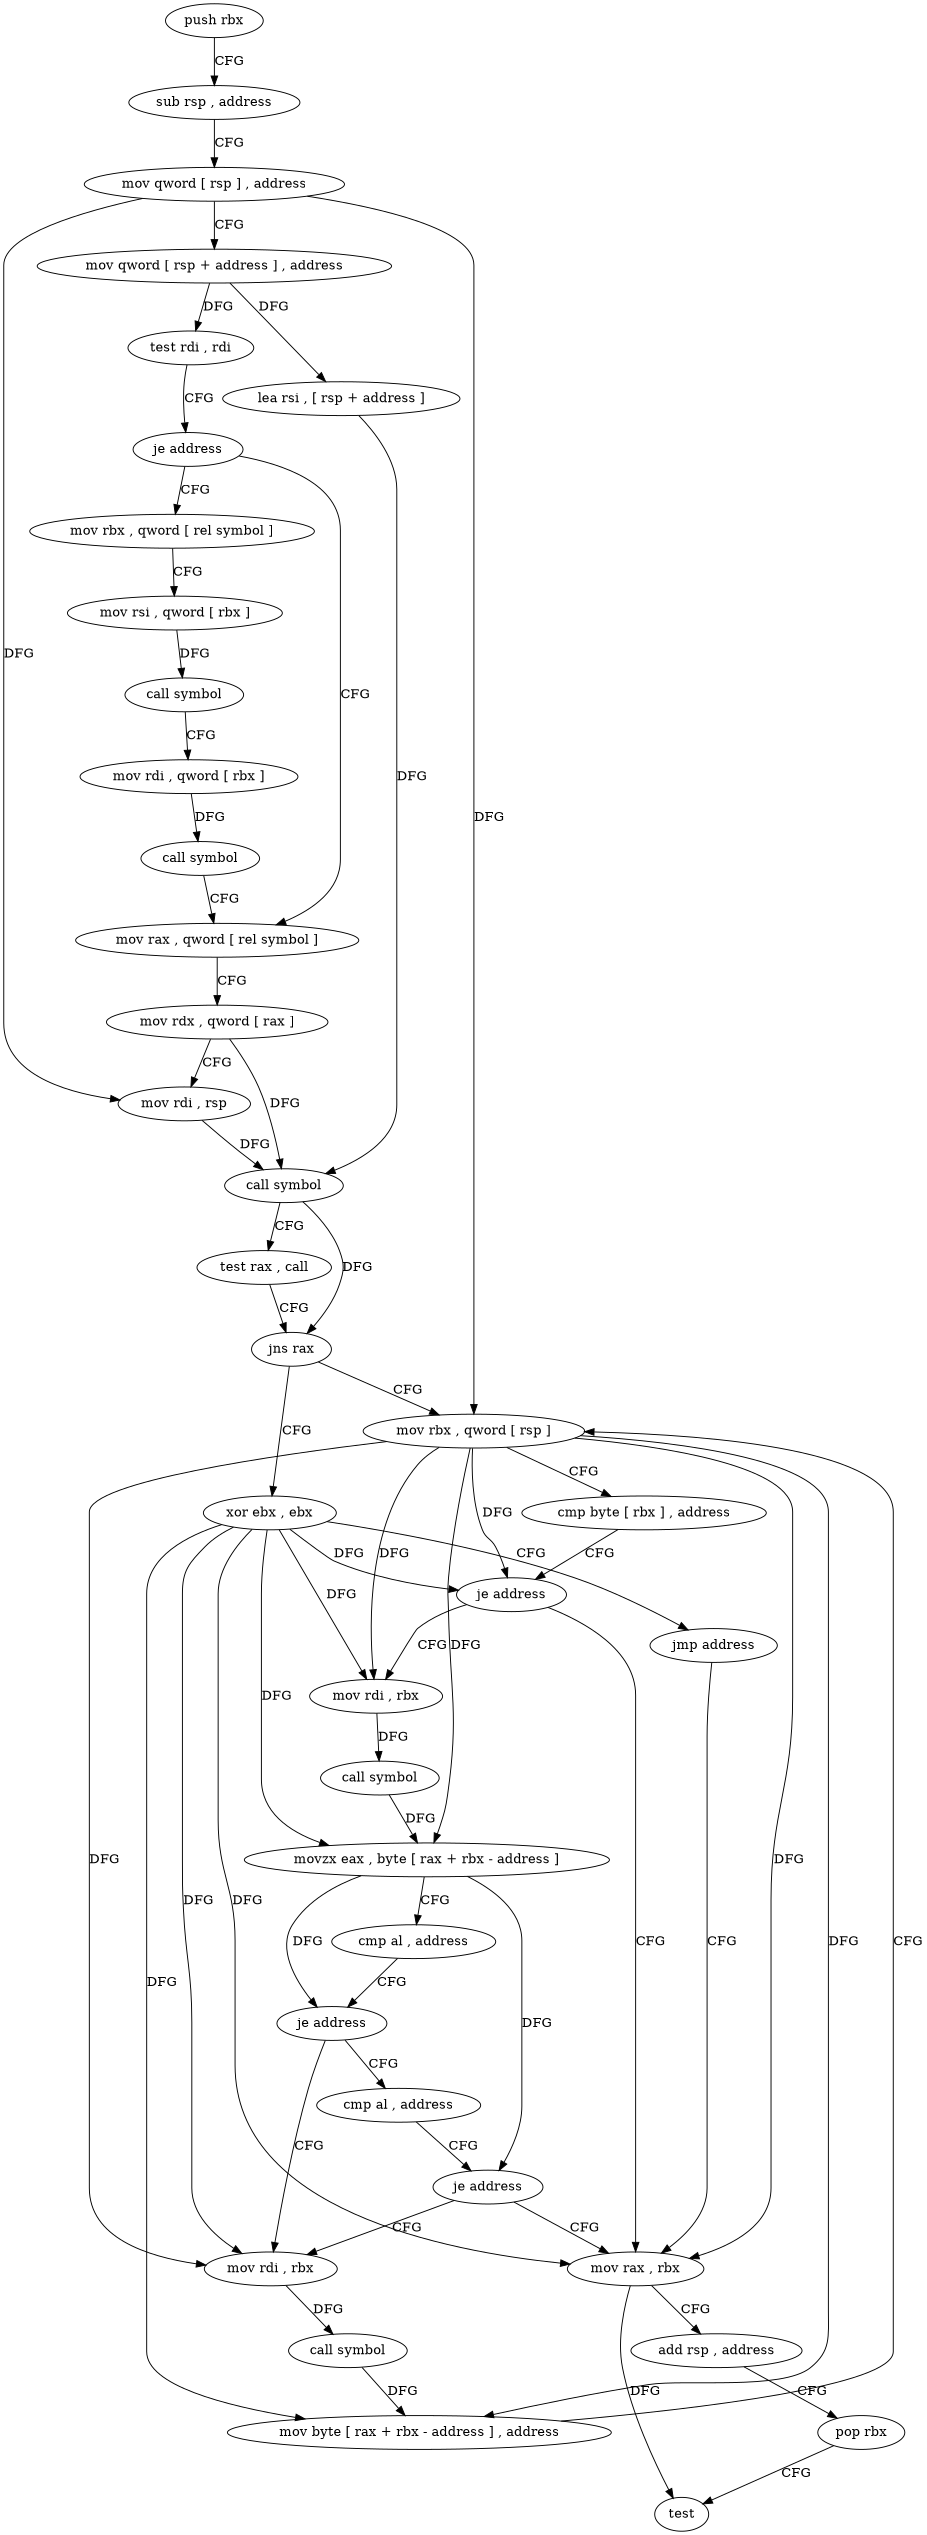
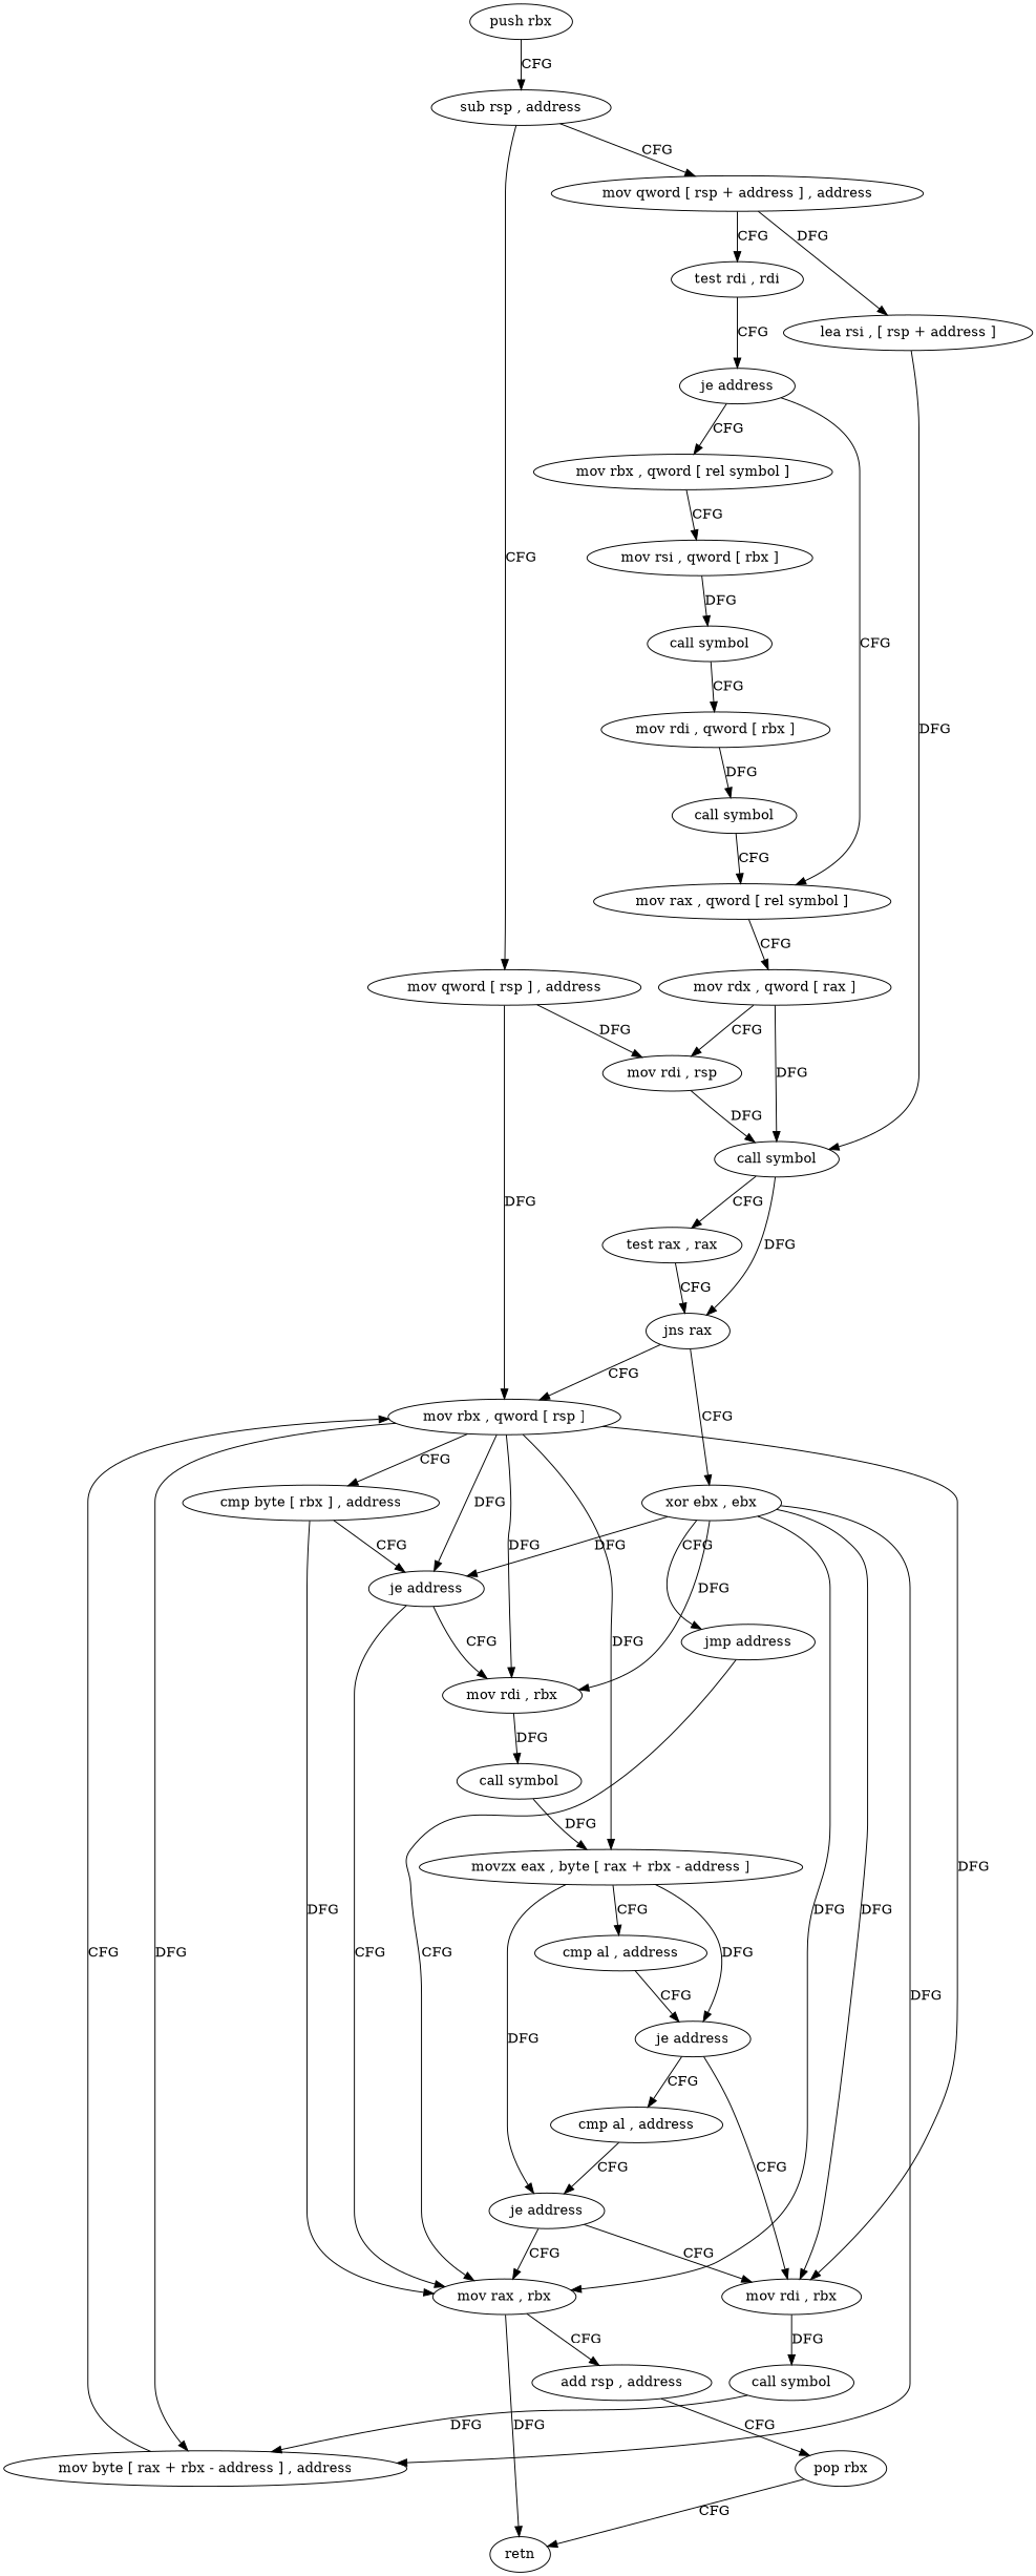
  digraph {
    n1 [label="push rbx"]
    n2 [label="sub rsp , address"]
    n3 [label="mov qword [ rsp ] , address"]
    n4 [label="mov qword [ rsp + address ] , address"]
    n5 [label="mov rdi , rsp"]
    n6 [label="mov rbx , qword [ rsp ]"]
    n7 [label="test rdi , rdi"]
    n8 [label="lea rsi , [ rsp + address ]"]
    n9 [label="call symbol"]
    n10 [label="cmp byte [ rbx ] , address"]
    n11 [label="je address"]
    n12 [label="mov rax , rbx"]
    n13 [label="mov rdi , rbx"]
    n14 [label="movzx eax , byte [ rax + rbx - address ]"]
    n15 [label="mov rdi , rbx"]
    n16 [label="mov byte [ rax + rbx - address ] , address"]
    n17 [label="je address"]
    n18 [label="mov rax , qword [ rel symbol ]"]
    n19 [label="mov rbx , qword [ rel symbol ]"]
    n20 [label="mov rdx , qword [ rax ]"]
    n21 [label="mov rsi , qword [ rbx ]"]
    n22 [label="call symbol"]
-   n23 [label="test rax , call"]
+   n23 [label="test rax , rax"]
    n24 [label="jns rax"]
    n25 [label="xor ebx , ebx"]
    n26 [label="jmp address"]
    n27 [label="add rsp , address"]
-   n28 [label=test]
+   n28 [label=retn]
    n29 [label="call symbol"]
    n30 [label="cmp al , address"]
    n31 [label="je address"]
    n32 [label="je address"]
    n33 [label="call symbol"]
    n34 [label="mov rdi , qword [ rbx ]"]
    n35 [label="call symbol"]
    n36 [label="pop rbx"]
    n37 [label="cmp al , address"]
    n1 -> n2 [label=CFG]
    n2 -> n3 [label=CFG]
-   n3 -> n4 [label=CFG]
+   n2 -> n4 [label=CFG]
    n3 -> n5 [label=DFG]
    n3 -> n6 [label=DFG]
-   n4 -> n7 [label=DFG]
+   n4 -> n7 [label=CFG]
    n4 -> n8 [label=DFG]
    n5 -> n9 [label=DFG]
    n6 -> n10 [label=CFG]
    n6 -> n11 [label=DFG]
-   n6 -> n12 [label=DFG]
+   n10 -> n12 [label=DFG]
    n6 -> n13 [label=DFG]
    n6 -> n14 [label=DFG]
    n6 -> n15 [label=DFG]
    n6 -> n16 [label=DFG]
    n7 -> n17 [label=CFG]
    n8 -> n9 [label=DFG]
    n9 -> n23 [label=CFG]
    n9 -> n24 [label=DFG]
    n10 -> n11 [label=CFG]
    n11 -> n12 [label=CFG]
    n11 -> n13 [label=CFG]
    n12 -> n27 [label=CFG]
    n12 -> n28 [label=DFG]
    n13 -> n29 [label=DFG]
    n14 -> n30 [label=CFG]
    n14 -> n31 [label=DFG]
    n14 -> n32 [label=DFG]
    n15 -> n33 [label=DFG]
    n16 -> n6 [label=CFG]
    n17 -> n18 [label=CFG]
    n17 -> n19 [label=CFG]
    n18 -> n20 [label=CFG]
    n19 -> n21 [label=CFG]
    n20 -> n5 [label=CFG]
    n20 -> n9 [label=DFG]
    n21 -> n22 [label=DFG]
    n22 -> n34 [label=CFG]
    n23 -> n24 [label=CFG]
    n24 -> n6 [label=CFG]
    n24 -> n25 [label=CFG]
    n25 -> n11 [label=DFG]
    n25 -> n12 [label=DFG]
    n25 -> n13 [label=DFG]
-   n25 -> n14 [label=DFG]
    n25 -> n15 [label=DFG]
    n25 -> n16 [label=DFG]
    n25 -> n26 [label=CFG]
    n26 -> n12 [label=CFG]
    n27 -> n36 [label=CFG]
    n29 -> n14 [label=DFG]
    n30 -> n31 [label=CFG]
    n31 -> n15 [label=CFG]
    n31 -> n37 [label=CFG]
    n32 -> n12 [label=CFG]
    n32 -> n15 [label=CFG]
    n33 -> n16 [label=DFG]
    n34 -> n35 [label=DFG]
    n35 -> n18 [label=CFG]
    n36 -> n28 [label=CFG]
    n37 -> n32 [label=CFG]
  }
